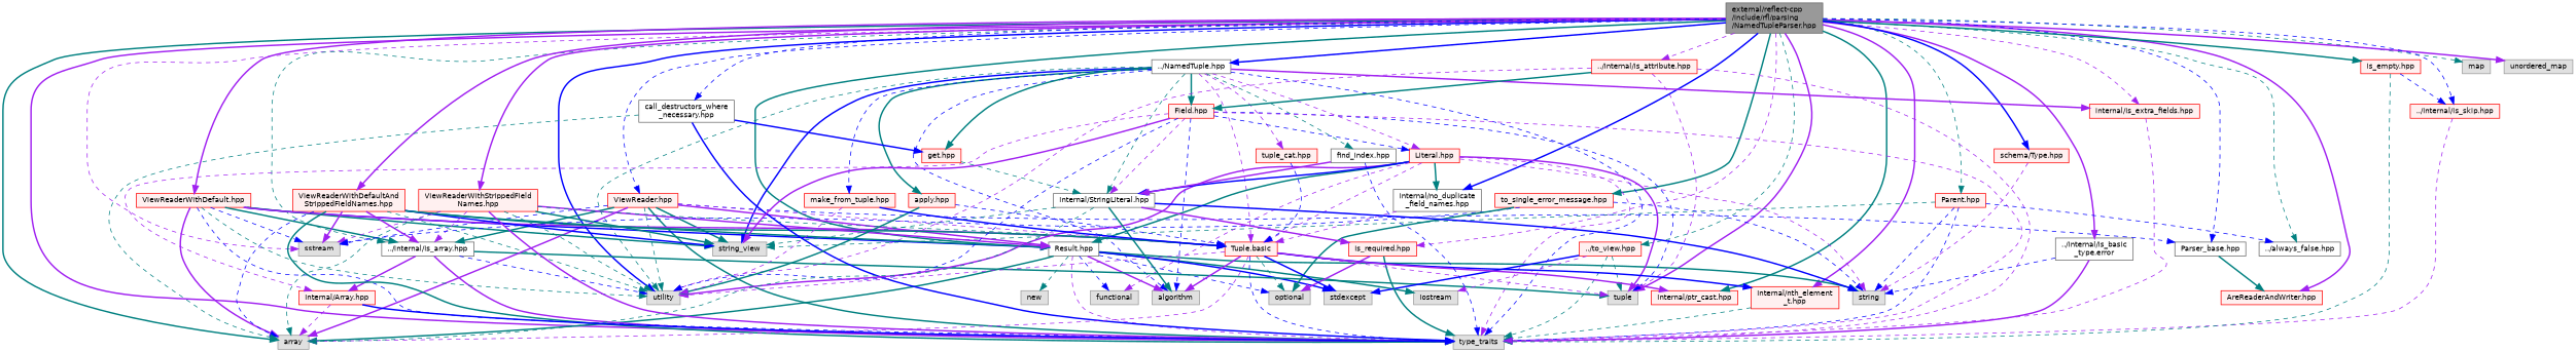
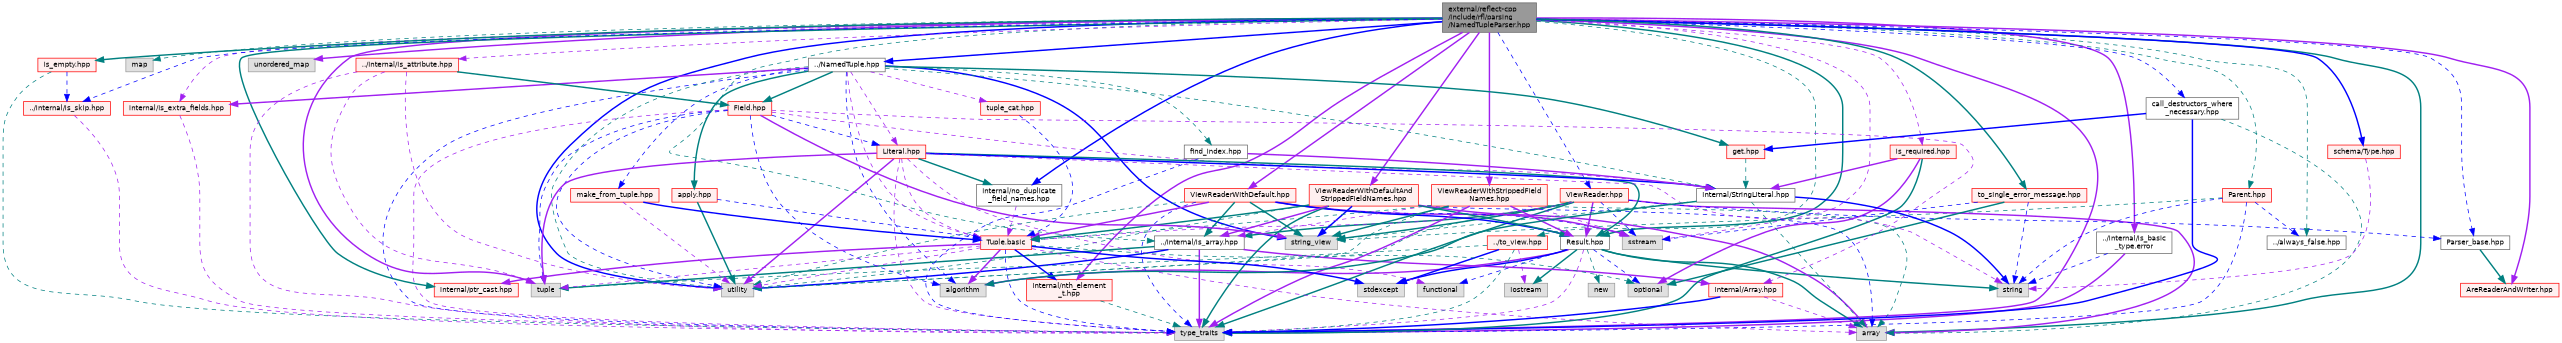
  digraph {
    node [color=red fillcolor="#FFF0F0" fontname=Helvetica fontsize=10 shape=box style=filled]
    edge [color=purple fontname=Helvetica fontsize=10 labelfontname=Helvetica labelfontsize=10 style=dashed]
    n1 [color=gray40 fillcolor=grey60 fontcolor=black height=0.2 label="external/reflect-cpp\l/include/rfl/parsing\l/NamedTupleParser.hpp" width=0.4]
    n2 [color=grey60 fillcolor="#E0E0E0" height=0.2 label=array width=0.4]
    n3 [color=grey60 fillcolor="#E0E0E0" height=0.2 label=map width=0.4]
    n4 [color=grey60 fillcolor="#E0E0E0" height=0.2 label=sstream width=0.4]
    n5 [color=grey60 fillcolor="#E0E0E0" height=0.2 label=tuple width=0.4]
    n6 [color=grey60 fillcolor="#E0E0E0" height=0.2 label=type_traits width=0.4]
    n7 [color=grey60 fillcolor="#E0E0E0" height=0.2 label=unordered_map width=0.4]
    n8 [color=grey60 fillcolor="#E0E0E0" height=0.2 label=utility width=0.4]
    n9 [color=grey40 fillcolor=white height=0.2 label="../NamedTuple.hpp" width=0.4]
    n10 [color=grey40 fillcolor=white height=0.2 label="Result.hpp" width=0.4]
    n11 [height=0.2 label="internal/nth_element\l_t.hpp" width=0.4]
    n12 [height=0.2 label="internal/ptr_cast.hpp" width=0.4]
    n13 [color=grey40 fillcolor=white height=0.2 label="internal/no_duplicate\l_field_names.hpp" width=0.4]
    n14 [height=0.2 label="internal/is_extra_fields.hpp" width=0.4]
    n15 [color=grey40 fillcolor=white height=0.2 label="../always_false.hpp" width=0.4]
    n16 [color=grey40 fillcolor=white height=0.2 label="../internal/is_array.hpp" width=0.4]
    n17 [height=0.2 label="../internal/is_attribute.hpp" width=0.4]
    n18 [color=grey40 fillcolor=white height=0.2 label="../internal/is_basic\l_type.error" width=0.4]
    n19 [height=0.2 label="../internal/is_skip.hpp" width=0.4]
    n20 [height=0.2 label="../to_view.hpp" width=0.4]
    n21 [height=0.2 label="AreReaderAndWriter.hpp" width=0.4]
    n22 [height=0.2 label="Parent.hpp" width=0.4]
    n23 [color=grey40 fillcolor=white height=0.2 label="Parser_base.hpp" width=0.4]
    n24 [height=0.2 label="ViewReader.hpp" width=0.4]
    n25 [height=0.2 label="ViewReaderWithDefault.hpp" width=0.4]
    n26 [height=0.2 label="ViewReaderWithDefaultAnd\lStrippedFieldNames.hpp" width=0.4]
    n27 [height=0.2 label="ViewReaderWithStrippedField\lNames.hpp" width=0.4]
    n28 [color=grey40 fillcolor=white height=0.2 label="call_destructors_where\l_necessary.hpp" width=0.4]
    n29 [height=0.2 label="is_empty.hpp" width=0.4]
    n30 [height=0.2 label="is_required.hpp" width=0.4]
    n31 [height=0.2 label="schema/Type.hpp" width=0.4]
    n32 [height=0.2 label="to_single_error_message.hpp" width=0.4]
    n33 [color=grey60 fillcolor="#E0E0E0" height=0.2 label=algorithm width=0.4]
    n34 [color=grey60 fillcolor="#E0E0E0" height=0.2 label=string_view width=0.4]
    n35 [height=0.2 label="Field.hpp" width=0.4]
    n36 [height=0.2 label="Literal.hpp" width=0.4]
    n37 [height=0.2 label="Tuple.basic" width=0.4]
    n38 [color=grey40 fillcolor=white height=0.2 label="internal/StringLiteral.hpp" width=0.4]
    n39 [height=0.2 label="apply.hpp" width=0.4]
    n40 [height=0.2 label="get.hpp" width=0.4]
    n41 [color=grey40 fillcolor=white height=0.2 label="find_index.hpp" width=0.4]
    n42 [height=0.2 label="make_from_tuple.hpp" width=0.4]
    n43 [height=0.2 label="tuple_cat.hpp" width=0.4]
    n44 [color=grey60 fillcolor="#E0E0E0" height=0.2 label=functional width=0.4]
    n45 [color=grey60 fillcolor="#E0E0E0" height=0.2 label=string width=0.4]
    n46 [color=grey60 fillcolor="#E0E0E0" height=0.2 label=iostream width=0.4]
    n47 [color=grey60 fillcolor="#E0E0E0" height=0.2 label=new width=0.4]
    n48 [color=grey60 fillcolor="#E0E0E0" height=0.2 label=optional width=0.4]
    n49 [color=grey60 fillcolor="#E0E0E0" height=0.2 label=stdexcept width=0.4]
    n50 [height=0.2 label="internal/Array.hpp" width=0.4]
    n1 -> n2 [color=teal style=bold]
    n1 -> n3 [color=teal]
    n1 -> n4
    n1 -> n5 [style=bold]
    n1 -> n6 [style=bold]
    n1 -> n7 [style=bold]
    n1 -> n8 [color=blue style=bold]
    n1 -> n9 [color=blue style=bold]
    n1 -> n10 [color=teal style=bold]
    n1 -> n11 [style=bold]
    n1 -> n12 [color=teal style=bold]
    n1 -> n13 [color=blue style=bold]
    n1 -> n14
    n1 -> n15 [color=teal]
    n1 -> n16 [color=teal]
    n1 -> n17
    n1 -> n18 [style=bold]
    n1 -> n19 [color=blue]
    n1 -> n20 [color=teal]
    n1 -> n21 [style=bold]
    n1 -> n22 [color=teal]
    n1 -> n23 [color=blue]
    n1 -> n24 [color=blue]
    n1 -> n25 [style=bold]
    n1 -> n26 [style=bold]
    n1 -> n27 [style=bold]
    n1 -> n28 [color=blue]
    n1 -> n29 [color=teal style=bold]
    n1 -> n30
    n1 -> n31 [color=blue style=bold]
    n1 -> n32 [color=teal style=bold]
    n9 -> n6 [color=blue]
    n9 -> n8 [color=teal]
    n9 -> n14 [style=bold]
    n9 -> n33 [color=blue]
    n9 -> n34 [color=blue style=bold]
    n9 -> n35 [color=teal style=bold]
    n9 -> n36
    n9 -> n37
    n9 -> n38 [color=teal]
    n9 -> n39 [color=teal style=bold]
    n9 -> n40 [color=teal style=bold]
    n9 -> n41 [color=teal]
    n9 -> n42 [color=blue]
    n9 -> n43
    n10 -> n2 [color=teal style=bold]
    n10 -> n6
    n10 -> n33 [style=bold]
    n10 -> n44 [color=blue]
    n10 -> n45 [color=teal style=bold]
    n10 -> n46 [color=teal style=bold]
    n10 -> n47 [color=teal]
    n10 -> n48 [color=blue]
    n10 -> n49 [color=blue style=bold]
    n11 -> n6 [color=teal]
    n13 -> n37
    n14 -> n6
    n16 -> n5 [color=teal style=bold]
    n16 -> n6 [style=bold]
-   n16 -> n8 [color=blue]
+   n16 -> n8 [color=blue style=bold]
    n16 -> n50 [style=bold]
    n17 -> n5
    n17 -> n6
    n17 -> n8
    n17 -> n35 [color=teal style=bold]
    n18 -> n6 [style=bold]
    n18 -> n45 [color=blue]
    n19 -> n6
    n20 -> n5 [color=teal]
    n20 -> n6 [color=teal]
    n20 -> n46
    n20 -> n49 [color=blue style=bold]
    n22 -> n6 [color=blue]
    n22 -> n15 [color=blue]
    n22 -> n34 [color=teal]
    n22 -> n45 [color=blue]
    n23 -> n21 [color=teal style=bold]
    n24 -> n2 [style=bold]
    n24 -> n4 [color=blue]
    n24 -> n6 [color=teal style=bold]
    n24 -> n8 [color=teal]
    n24 -> n10 [style=bold]
    n24 -> n16 [color=teal style=bold]
    n24 -> n23 [color=blue]
    n24 -> n34 [color=teal style=bold]
    n24 -> n37
    n25 -> n2 [style=bold]
    n25 -> n4 [color=blue]
    n25 -> n6 [color=blue]
    n25 -> n8 [color=teal]
    n25 -> n10 [color=blue style=bold]
    n25 -> n16 [color=teal style=bold]
    n25 -> n34 [color=teal style=bold]
    n25 -> n37 [style=bold]
    n26 -> n2 [color=blue]
    n26 -> n4 [style=bold]
    n26 -> n6 [color=teal style=bold]
    n26 -> n8 [color=teal]
    n26 -> n10 [color=teal style=bold]
    n26 -> n16 [style=bold]
    n26 -> n34 [color=blue style=bold]
    n26 -> n37 [color=teal style=bold]
    n27 -> n2 [color=teal]
    n27 -> n4
    n27 -> n6 [style=bold]
    n27 -> n8 [color=teal]
    n27 -> n10 [style=bold]
    n27 -> n16
    n27 -> n34 [color=teal style=bold]
    n27 -> n37 [color=teal]
    n28 -> n2 [color=teal]
    n28 -> n6 [color=blue style=bold]
    n28 -> n40 [color=blue style=bold]
    n29 -> n6 [color=teal]
    n29 -> n19 [color=blue]
    n30 -> n6 [color=teal style=bold]
-   n38 -> n30 [style=bold]
+   n30 -> n38 [style=bold]
    n30 -> n48 [style=bold]
    n31 -> n45
    n32 -> n4 [color=blue]
    n32 -> n45 [color=blue]
    n32 -> n48 [color=teal style=bold]
    n35 -> n5 [color=blue]
    n35 -> n6
    n35 -> n8 [color=blue]
    n35 -> n33 [color=blue]
    n35 -> n34 [style=bold]
    n35 -> n36 [color=blue]
    n35 -> n38
    n35 -> n50
    n36 -> n5 [style=bold]
    n36 -> n6
    n36 -> n8 [style=bold]
    n36 -> n10 [color=teal style=bold]
    n36 -> n13 [color=teal style=bold]
    n36 -> n37
    n36 -> n38 [color=blue style=bold]
    n36 -> n44
    n36 -> n45
    n37 -> n2
    n37 -> n5
    n37 -> n6 [color=blue]
    n37 -> n8
    n37 -> n11 [color=blue style=bold]
    n37 -> n12 [style=bold]
    n37 -> n33 [style=bold]
    n37 -> n48 [color=teal]
    n37 -> n49 [color=blue style=bold]
    n38 -> n2 [color=teal]
    n38 -> n33 [color=teal style=bold]
    n38 -> n34 [color=teal]
    n38 -> n45 [color=blue style=bold]
    n39 -> n8 [color=teal style=bold]
    n39 -> n37 [color=blue]
    n40 -> n38 [color=teal]
    n41 -> n6 [color=blue]
    n41 -> n38 [style=bold]
    n42 -> n8
    n42 -> n37 [color=blue style=bold]
    n43 -> n37 [color=blue]
    n50 -> n2
    n50 -> n6 [color=blue style=bold]
  }
